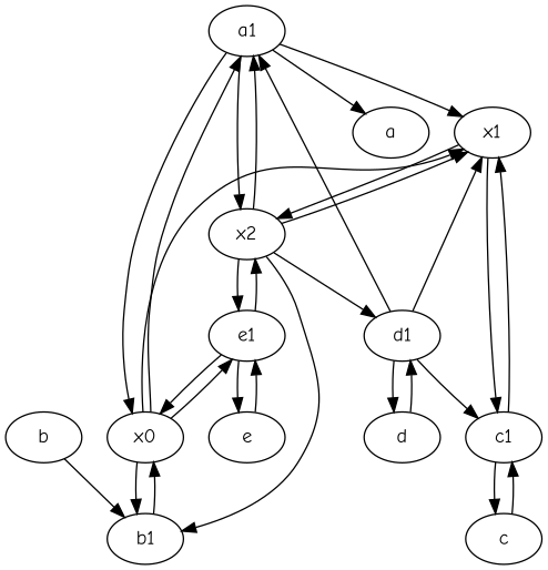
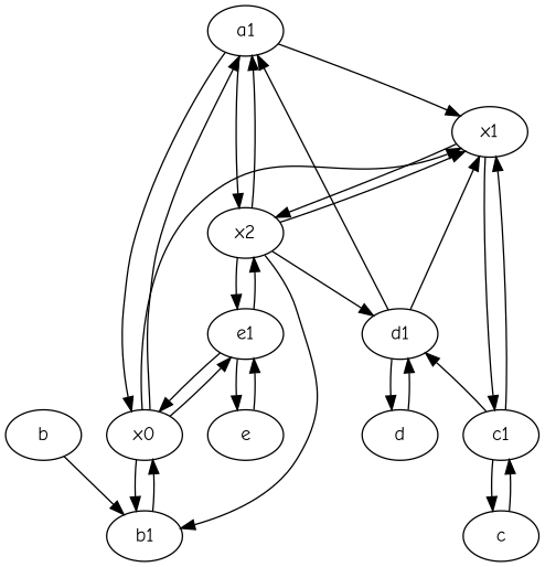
  digraph {
    fontname="Comic Neue"
    node [fontname="Comic Neue"]
    edge [fontname="Comic Neue"]
    a1
    x1
    x0
    x2
-   a
    c1
    b1
    e1
    d1
    c
    d
    b
    e
    a1 -> x1
    a1 -> x0
    a1 -> x2
-   a1 -> a
    x1 -> x2
    x1 -> c1
    x0 -> a1
    x0 -> x1
    x0 -> b1
    x0 -> e1
    x2 -> a1
    x2 -> x1
    x2 -> b1
    x2 -> e1
    x2 -> d1
    c1 -> x1
-   d1 -> c1
+   c1 -> d1
    c1 -> c
    b1 -> x0
    e1 -> x0
    e1 -> x2
    e1 -> e
    d1 -> a1
    d1 -> x1
    d1 -> d
    c -> c1
    d -> d1
    b -> b1
    e -> e1
  }
